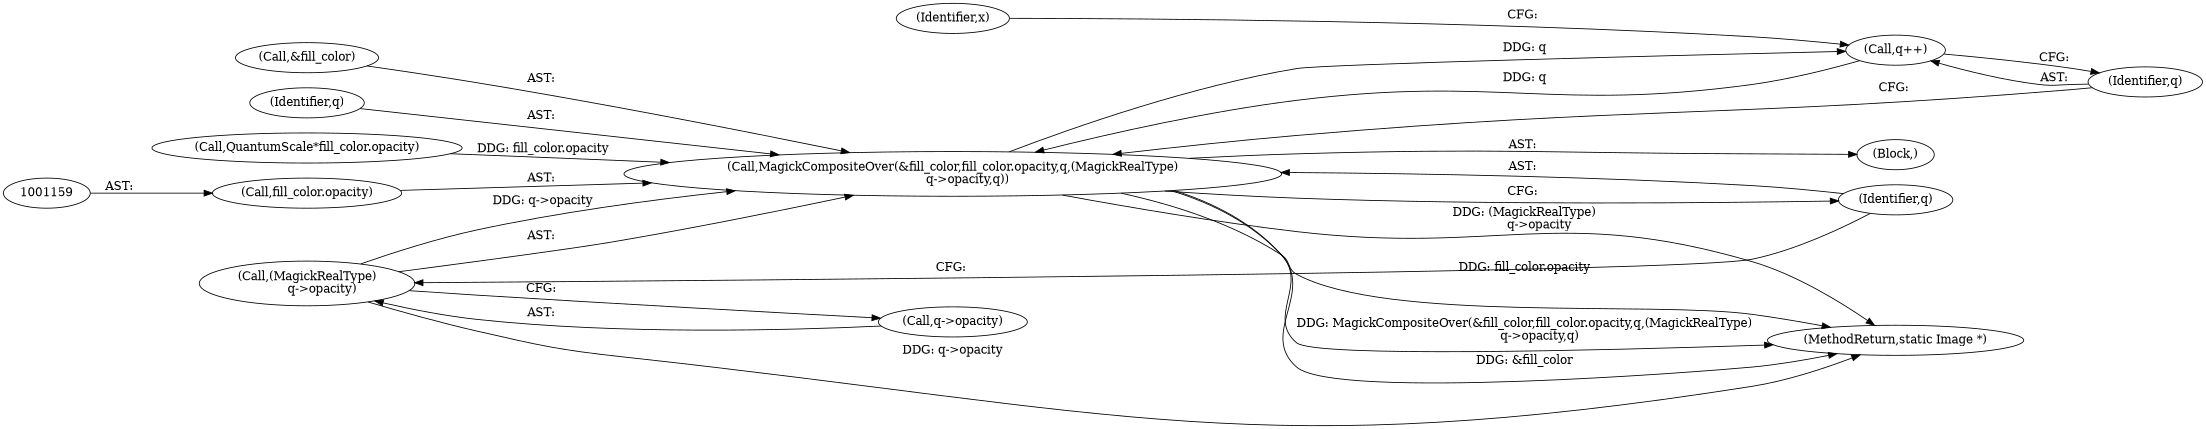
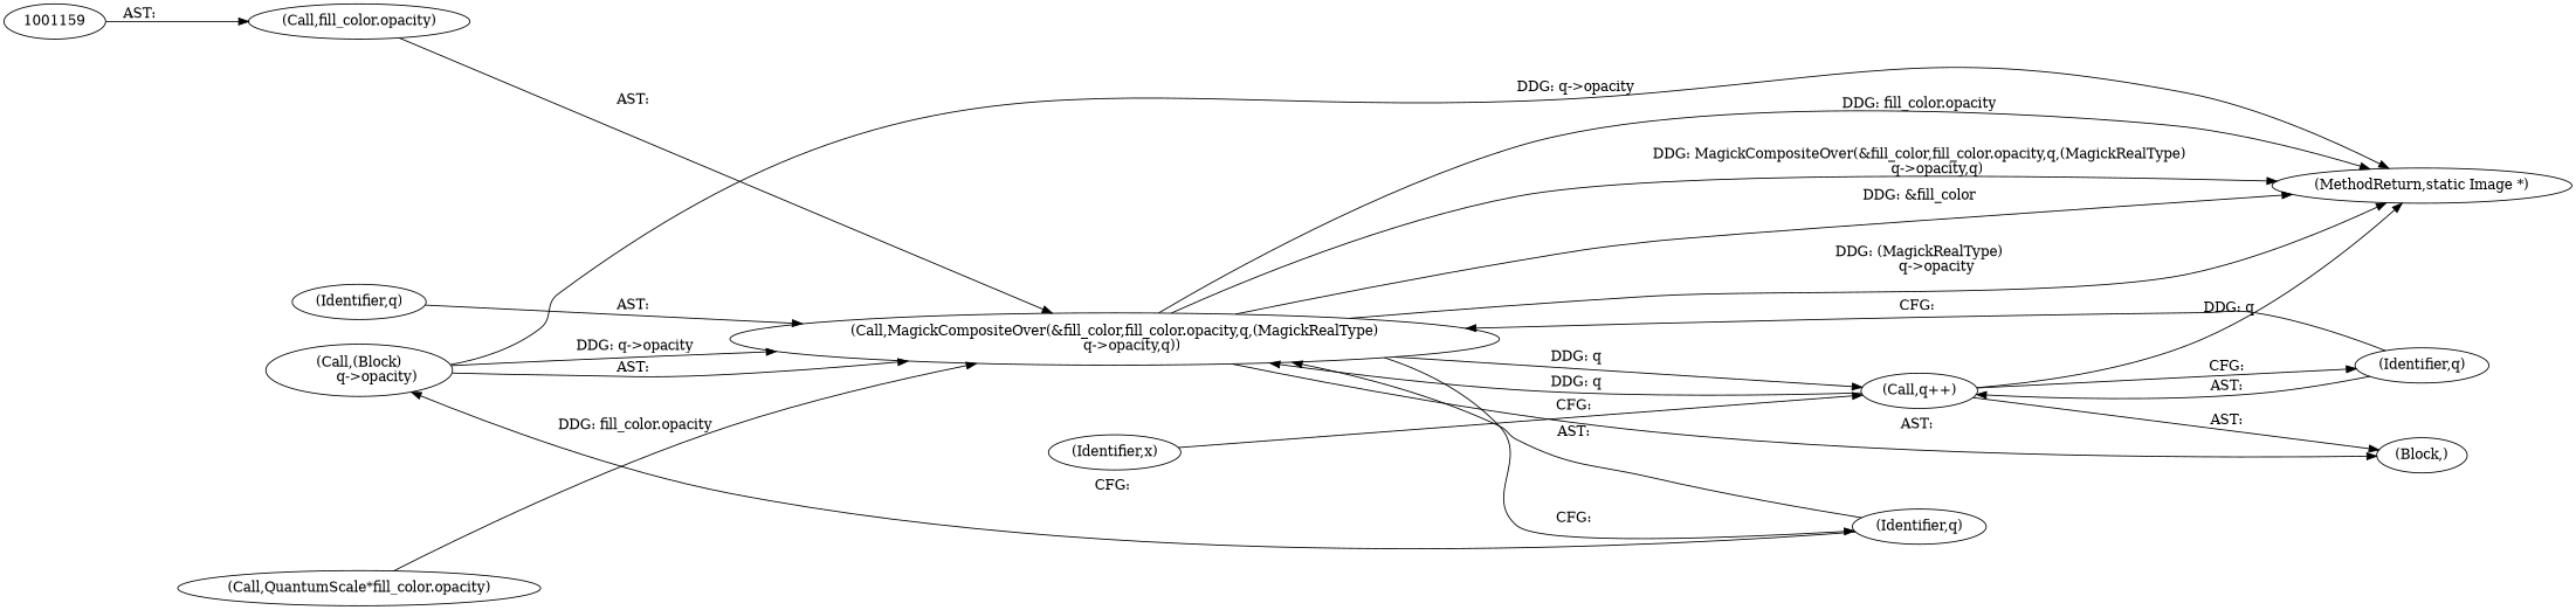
  digraph {
    rankdir=LR
-   n1 [label="(Call,(MagickRealType)\n        q->opacity)"]
+   n1 [label="(Call,(Block)\n        q->opacity)"]
    n2 [label="(Call,MagickCompositeOver(&fill_color,fill_color.opacity,q,(MagickRealType)\n        q->opacity,q))"]
    n3 [label="(MethodReturn,static Image *)"]
-   n4 [label="(Call,q->opacity)"]
    n5 [label="(Call,q++)"]
    n6 [label="(Block,)"]
    n7 [label="(Identifier,q)"]
    n8 [label="(Identifier,q)"]
    n9 [label="(Call,QuantumScale*fill_color.opacity)"]
    n10 [label="(Call,fill_color.opacity)"]
-   n11 [label="(Call,&fill_color)"]
    n12 [label="(Identifier,q)"]
    n13 [label="(Identifier,x)"]
    1001159
    n1 -> n2 [label="AST: "]
    n1 -> n2 [label="DDG: q->opacity"]
    n1 -> n3 [label="DDG: q->opacity"]
-   n1 -> n4 [label="CFG: "]
    n2 -> n3 [label="DDG: fill_color.opacity"]
    n2 -> n3 [label="DDG: MagickCompositeOver(&fill_color,fill_color.opacity,q,(MagickRealType)\n        q->opacity,q)"]
    n2 -> n3 [label="DDG: &fill_color"]
    n2 -> n3 [label="DDG: (MagickRealType)\n        q->opacity"]
    n2 -> n5 [label="DDG: q"]
    n2 -> n6 [label="AST: "]
    n2 -> n7 [label="CFG: "]
-   n4 -> n1 [label="AST: "]
    n5 -> n2 [label="DDG: q"]
+   n5 -> n3 [label="DDG: q"]
+   n5 -> n6 [label="AST: "]
    n5 -> n8 [label="CFG: "]
    n7 -> n1 [label="CFG: "]
    n7 -> n2 [label="AST: "]
    n8 -> n2 [label="CFG: "]
    n8 -> n5 [label="AST: "]
    n9 -> n2 [label="DDG: fill_color.opacity"]
    n10 -> n2 [label="AST: "]
-   n11 -> n2 [label="AST: "]
    n12 -> n2 [label="AST: "]
    n13 -> n5 [label="CFG: "]
    1001159 -> n10 [label="AST: "]
  }
